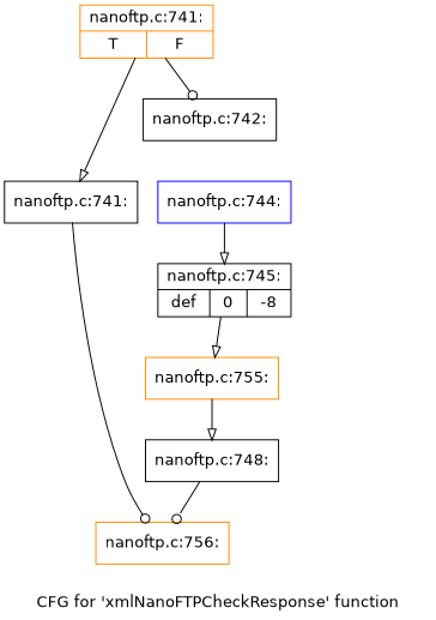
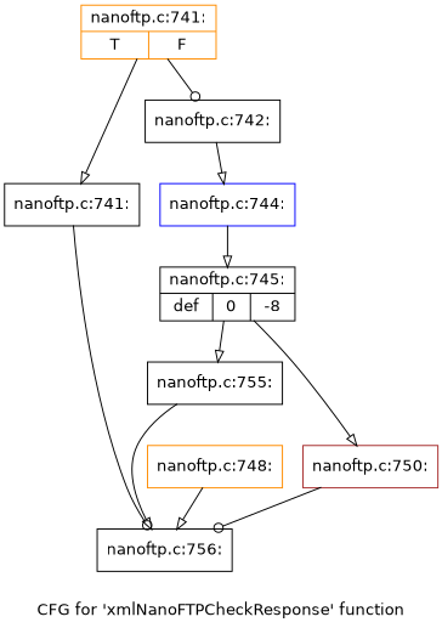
  digraph {
    fontname="DejaVu Sans"
    label="CFG for 'xmlNanoFTPCheckResponse' function"
    node [color=black fontname="DejaVu Sans" shape=record]
    edge [arrowhead=onormal fontname="DejaVu Sans"]
    n1 [label="{nanoftp.c:741:}"]
-   n2 [color=darkorange label="{nanoftp.c:756:}"]
+   n2 [label="{nanoftp.c:756:}"]
    n3 [color=darkorange label="{nanoftp.c:741:|{<s0>T|<s1>F}}"]
    n4 [label="{nanoftp.c:742:}"]
    n5 [color=blue label="{nanoftp.c:744:}"]
    n6 [label="{nanoftp.c:745:|{<s0>def|<s1>0|<s2>-8}}"]
-   n7 [color=darkorange label="{nanoftp.c:755:}"]
-   n9 [label="{nanoftp.c:748:}"]
+   n7 [label="{nanoftp.c:755:}"]
+   n8 [color=brown label="{nanoftp.c:750:}"]
+   n9 [color=darkorange label="{nanoftp.c:748:}"]
    n1 -> n2 [arrowhead=odot]
    n3 -> n1
    n3 -> n4 [arrowhead=odot]
+   n4 -> n5
    n5 -> n6
    n6 -> n7
-   n7 -> n9
-   n9 -> n2 [arrowhead=odot]
+   n6 -> n8
+   n7 -> n2
+   n8 -> n2 [arrowhead=odot]
+   n9 -> n2
  }
